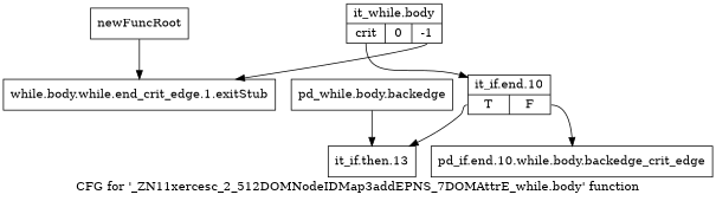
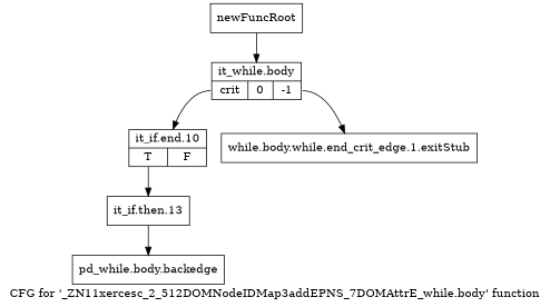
  digraph {
    label="CFG for '_ZN11xercesc_2_512DOMNodeIDMap3addEPNS_7DOMAttrE_while.body' function"
    node [shape=record]
    n1 [label="{newFuncRoot}"]
    n2 [label="{it_while.body|{<s0>crit|<s1>0|<s2>-1}}"]
    n3 [label="{while.body.while.end_crit_edge.1.exitStub}"]
    n4 [label="{it_if.end.10|{<s0>T|<s1>F}}"]
    n5 [label="{it_if.then.13}"]
-   n6 [label="{pd_if.end.10.while.body.backedge_crit_edge}"]
    n7 [label="{pd_while.body.backedge}"]
-   n1 -> n3
+   n1 -> n2
    n2 -> n3 [tailport=s2]
    n2 -> n4 [tailport=s0]
    n4 -> n5 [tailport=s0]
-   n4 -> n6 [tailport=s1]
-   n7 -> n5
+   n5 -> n7
  }
